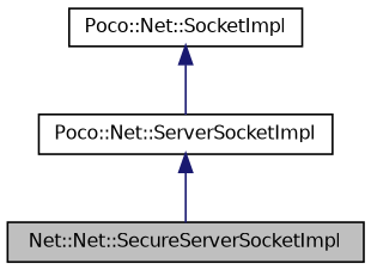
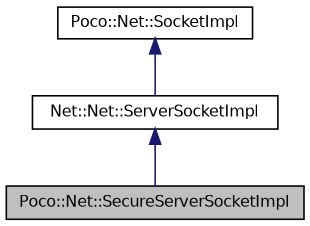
  digraph {
    node [color=black fillcolor=white fontname=Helvetica fontsize=10 shape=record style=filled]
    edge [color=midnightblue dir=back fontname=Helvetica fontsize=10 labelfontname=Helvetica labelfontsize=10 style=solid]
-   n1 [fillcolor=grey75 fontcolor=black height=0.2 label="Net::Net::SecureServerSocketImpl" width=0.4]
-   n2 [height=0.2 label="Poco::Net::ServerSocketImpl" width=0.4]
+   n1 [fillcolor=grey75 fontcolor=black height=0.2 label="Poco::Net::SecureServerSocketImpl" width=0.4]
+   n2 [height=0.2 label="Net::Net::ServerSocketImpl" width=0.4]
    n3 [height=0.2 label="Poco::Net::SocketImpl" width=0.4]
    n2 -> n1
    n3 -> n2
  }
